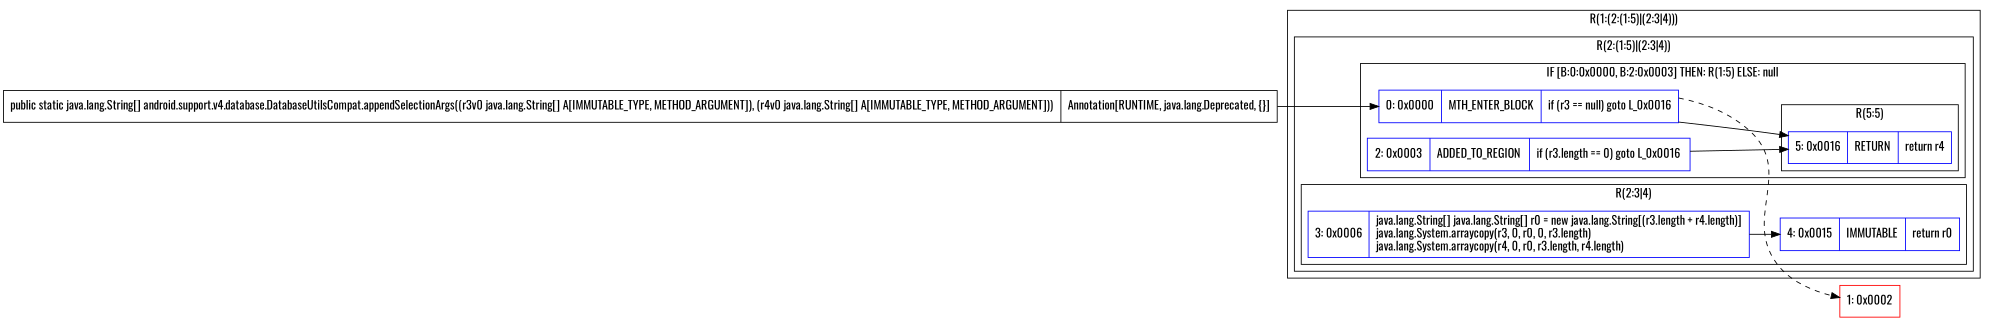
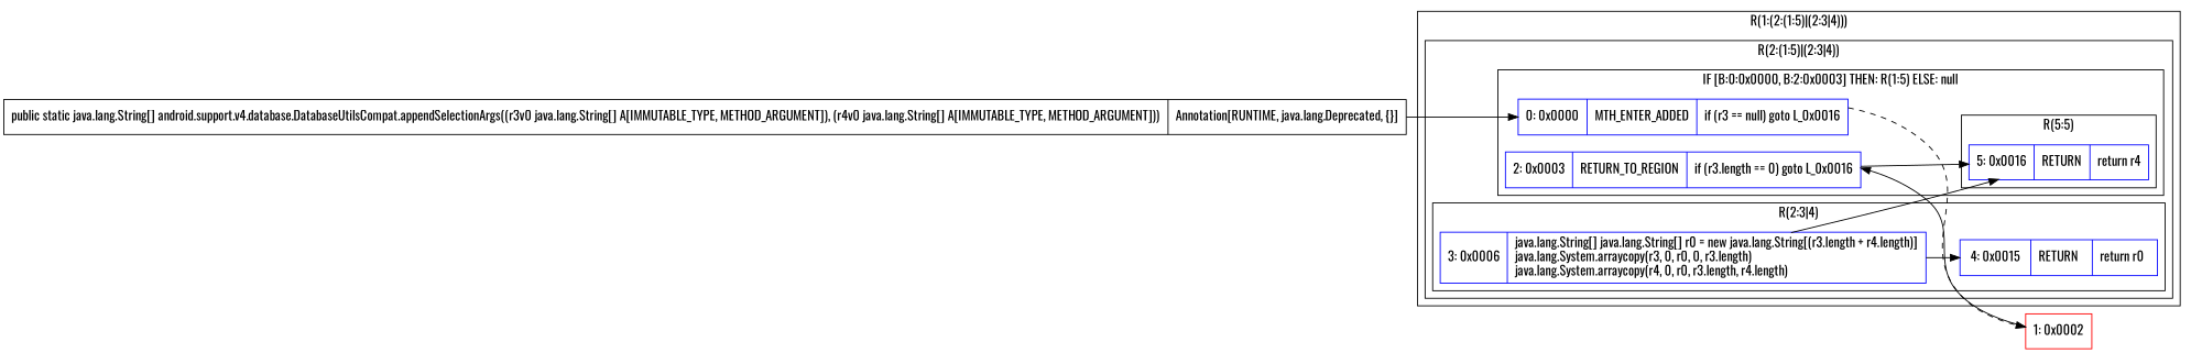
  digraph {
    fontname=Oswald
    rankdir=LR
    node [color=blue fontname=Oswald shape=record]
    edge [fontname=Oswald]
    n1 [label="{5\:\ 0x0016|RETURN\l|return r4\l}"]
-   n2 [label="{0\:\ 0x0000|MTH_ENTER_BLOCK\l|if (r3 == null) goto L_0x0016\l}"]
-   n3 [label="{2\:\ 0x0003|ADDED_TO_REGION\l|if (r3.length == 0) goto L_0x0016\l}"]
+   n2 [label="{0\:\ 0x0000|MTH_ENTER_ADDED\l|if (r3 == null) goto L_0x0016\l}"]
+   n3 [label="{2\:\ 0x0003|RETURN_TO_REGION\l|if (r3.length == 0) goto L_0x0016\l}"]
    n4 [label="{3\:\ 0x0006|java.lang.String[] java.lang.String[] r0 = new java.lang.String[(r3.length + r4.length)]\ljava.lang.System.arraycopy(r3, 0, r0, 0, r3.length)\ljava.lang.System.arraycopy(r4, 0, r0, r3.length, r4.length)\l}"]
-   n5 [label="{4\:\ 0x0015|IMMUTABLE\l|return r0\l}"]
+   n5 [label="{4\:\ 0x0015|RETURN\l|return r0\l}"]
    n6 [color=red label="{1\:\ 0x0002}"]
    n7 [label="{public static java.lang.String[] android.support.v4.database.DatabaseUtilsCompat.appendSelectionArgs((r3v0 java.lang.String[] A[IMMUTABLE_TYPE, METHOD_ARGUMENT]), (r4v0 java.lang.String[] A[IMMUTABLE_TYPE, METHOD_ARGUMENT]))  | Annotation[RUNTIME, java.lang.Deprecated, \{\}]\l}" color=""]
    subgraph cluster_1 {
      label="R(1:(2:(1:5)|(2:3|4)))"
      subgraph cluster_2 {
        label="R(2:(1:5)|(2:3|4))"
        subgraph cluster_3 {
          label="IF [B:0:0x0000, B:2:0x0003] THEN: R(1:5) ELSE: null"
          n2
          n3
          subgraph cluster_4 {
            label="R(5:5)"
            n1
          }
        }
        subgraph cluster_5 {
          label="R(2:3|4)"
          n4
          n5
        }
      }
    }
-   n2 -> n1
+   n4 -> n1
    n2 -> n6 [style=dashed]
    n3 -> n1
    n4 -> n5
+   n6 -> n3
    n7 -> n2
  }
